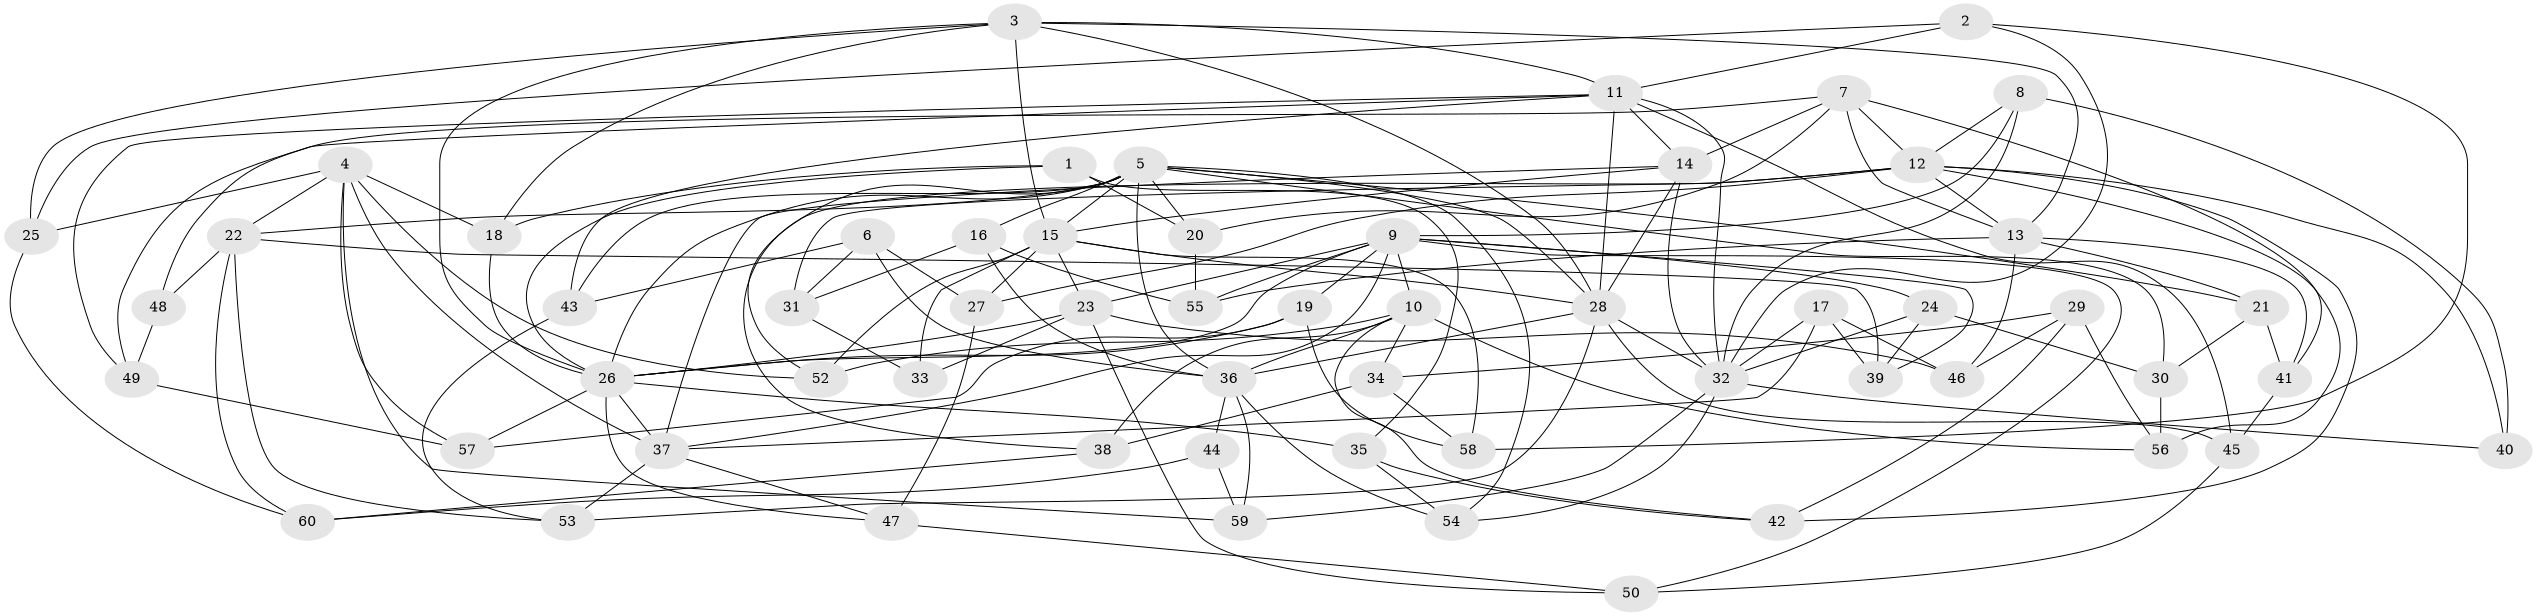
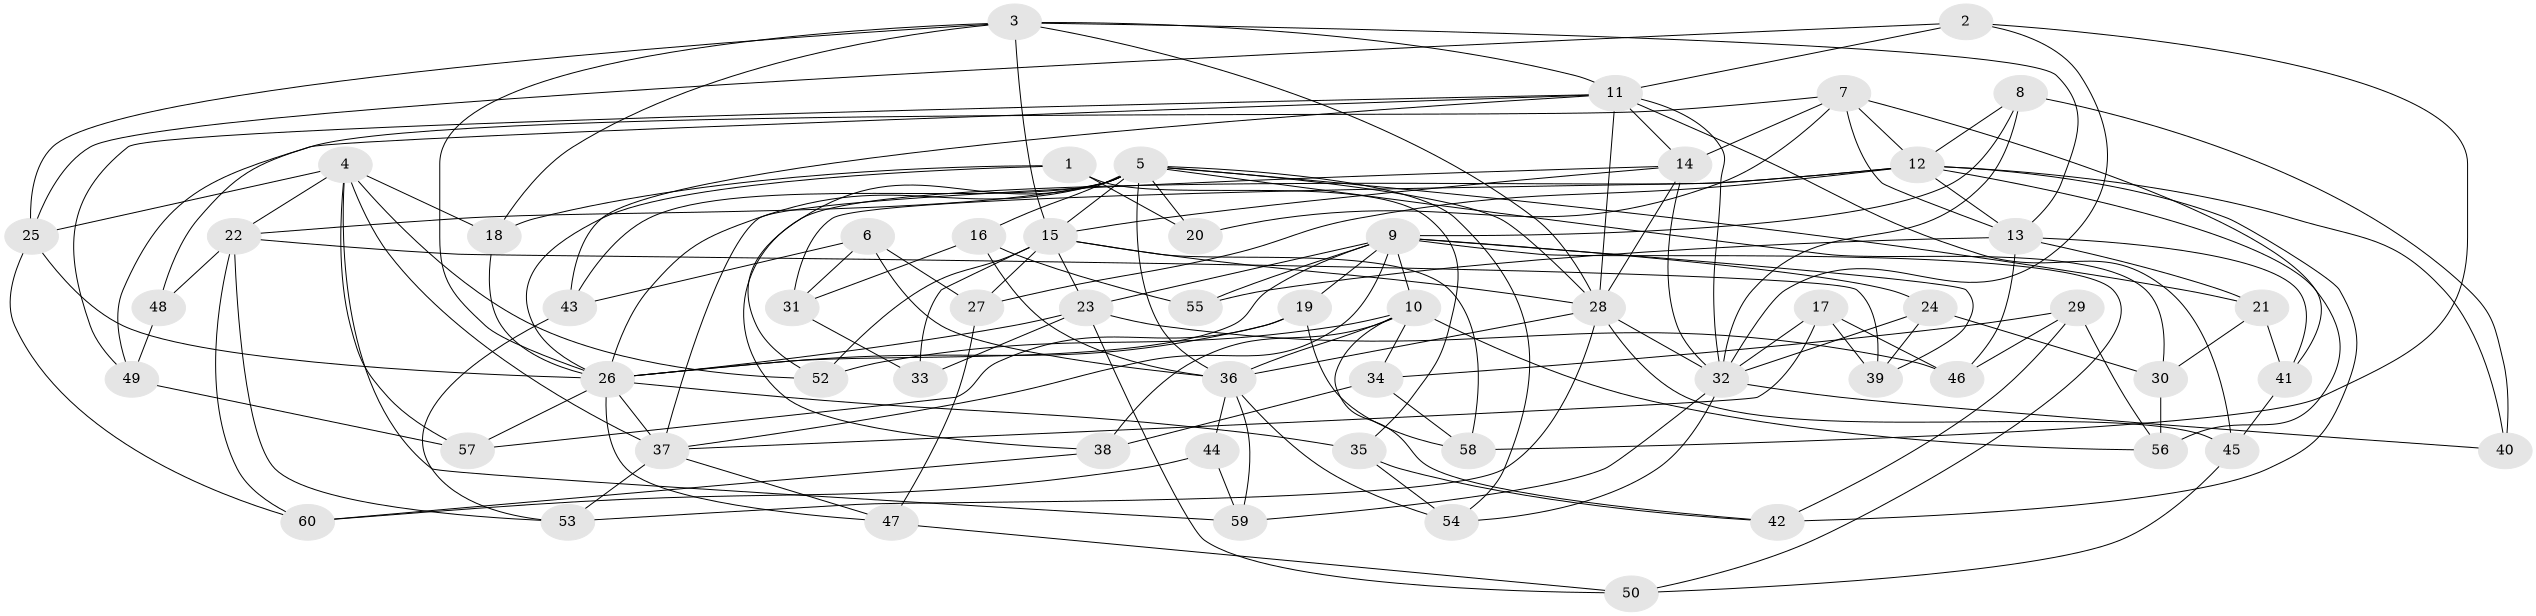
  graph {
    node [color=gray90 style=filled]
    edge [weight=1.0]
    1
    18
    20
    26
    35
    55
    37
    57
    47
    54
    42
    2
    11
    25
    32
    58
    28
    43
    14
    49
    45
    48
    60
    59
    40
    3
    13
    15
    4
    22
    52
    21
    41
    46
    27
    23
    33
    36
    53
    39
    5
    16
    30
    31
    56
    44
    6
    7
    12
    38
    8
    9
    10
    19
    24
    50
    34
    17
    29
    1 -- 18
    1 -- 20
    1 -- 26
    1 -- 35
    18 -- 26
-   20 -- 55
    26 -- 35
    26 -- 37
    26 -- 57
    26 -- 47
    35 -- 54
    35 -- 42
    37 -- 47
    37 -- 53
    47 -- 50
    2 -- 11
    2 -- 25
    2 -- 32
    2 -- 58
    11 -- 32
    11 -- 28 [weight=2.0]
    11 -- 43
    11 -- 14
    11 -- 49
    11 -- 45
    11 -- 48
+   25 -- 26
    25 -- 60
    32 -- 54
    32 -- 59
    32 -- 40
    28 -- 32
    28 -- 45
    28 -- 36 [weight=2.0]
    28 -- 53
    43 -- 53
    14 -- 37
    14 -- 32
    14 -- 28
    14 -- 15
    49 -- 57
    45 -- 50
    48 -- 49
    3 -- 18
    3 -- 26
    3 -- 11
    3 -- 25 [weight=2.0]
    3 -- 28 [weight=2.0]
    3 -- 13 [weight=2.0]
    3 -- 15 [weight=3.0]
    13 -- 55
    13 -- 21
    13 -- 41
    13 -- 46
    15 -- 58
    15 -- 28
    15 -- 52
    15 -- 27
    15 -- 23
    15 -- 33 [weight=2.0]
    4 -- 18
    4 -- 37 [weight=2.0]
    4 -- 57
    4 -- 25
    4 -- 59
    4 -- 22
    4 -- 52
    22 -- 48 [weight=2.0]
    22 -- 60
    22 -- 53
    22 -- 39
    21 -- 41
    21 -- 30
    41 -- 45
    27 -- 47
    23 -- 26
    23 -- 46
    23 -- 33
    23 -- 50
    36 -- 54
    36 -- 59
    36 -- 44
    5 -- 20
    5 -- 26
    5 -- 54
    5 -- 28
    5 -- 43
    5 -- 15
    5 -- 22
    5 -- 52
    5 -- 21
    5 -- 36
    5 -- 16
    5 -- 30
    16 -- 55
    16 -- 36
    16 -- 31
    30 -- 56
    31 -- 33
    44 -- 60
    44 -- 59
    6 -- 43
    6 -- 27
    6 -- 36
    6 -- 31
    7 -- 20
    7 -- 14 [weight=3.0]
    7 -- 49
    7 -- 13 [weight=2.0]
    7 -- 41
    7 -- 12 [weight=2.0]
    12 -- 42
    12 -- 40 [weight=2.0]
    12 -- 13 [weight=2.0]
    12 -- 27
    12 -- 31
    12 -- 56
    12 -- 38
    38 -- 60
    8 -- 32
    8 -- 40
    8 -- 12
    8 -- 9
    9 -- 26
    9 -- 55
    9 -- 37
    9 -- 23
    9 -- 39
    9 -- 10 [weight=3.0]
    9 -- 19
    9 -- 24
    9 -- 50
    10 -- 42
    10 -- 52
    10 -- 36 [weight=2.0]
    10 -- 56
    10 -- 38
    10 -- 34
    19 -- 26
    19 -- 57
    19 -- 58
    24 -- 32
    24 -- 39
    24 -- 30
    34 -- 58
    34 -- 38
    17 -- 37
    17 -- 32
    17 -- 46
    17 -- 39
    29 -- 42
    29 -- 46
    29 -- 56
    29 -- 34
  }
